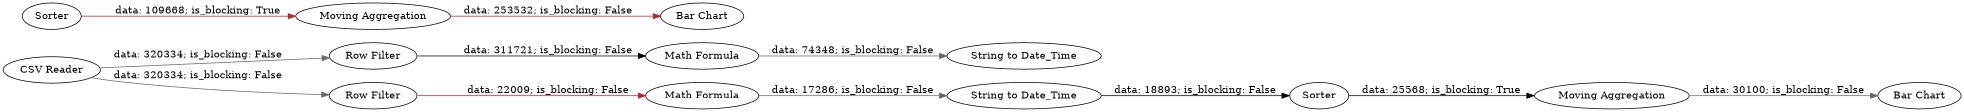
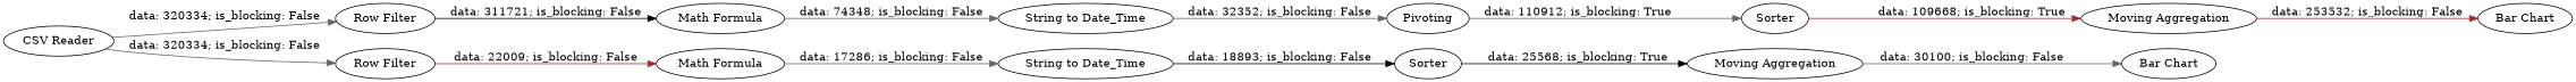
  digraph {
    rankdir=LR
    edge [color=gray40]
    n1 [label="CSV Reader"]
    n2 [label="Row Filter"]
    n3 [label="Row Filter"]
+   n4 [label=Pivoting]
    n5 [label=Sorter]
    n6 [label=Sorter]
    n7 [label="Moving Aggregation"]
    n8 [label="Math Formula"]
    n9 [label="String to Date_Time"]
    n10 [label="Moving Aggregation"]
    n11 [label="Bar Chart"]
    n12 [label="Bar Chart"]
    n13 [label="String to Date_Time"]
    n14 [label="Math Formula"]
    n1 -> n2 [label="data: 320334; is_blocking: False"]
    n1 -> n3 [label="data: 320334; is_blocking: False"]
    n2 -> n8 [label="data: 311721; is_blocking: False" color=black]
    n3 -> n14 [label="data: 22009; is_blocking: False" color=brown]
+   n4 -> n5 [label="data: 110912; is_blocking: True"]
    n5 -> n10 [label="data: 109668; is_blocking: True" color=brown]
    n6 -> n7 [label="data: 25568; is_blocking: True" color=black]
    n7 -> n12 [label="data: 30100; is_blocking: False"]
    n8 -> n9 [label="data: 74348; is_blocking: False"]
+   n9 -> n4 [label="data: 32352; is_blocking: False"]
    n10 -> n11 [label="data: 253532; is_blocking: False" color=brown]
    n13 -> n6 [label="data: 18893; is_blocking: False" color=black]
    n14 -> n13 [label="data: 17286; is_blocking: False"]
  }
